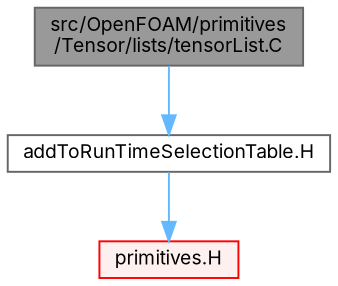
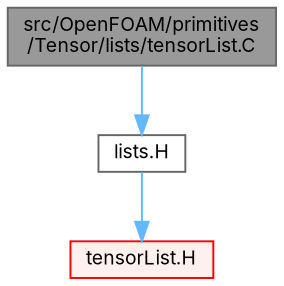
  digraph {
    fontname=Inter
    node [fontname=Inter fontsize=10 shape=box style=filled]
    edge [color=steelblue1 fontname=Inter fontsize=10 labelfontname=Helvetica labelfontsize=10 style=solid]
    n1 [color=gray40 fillcolor=grey60 fontcolor=black height=0.2 label="src/OpenFOAM/primitives\l/Tensor/lists/tensorList.C" width=0.4]
-   n2 [color=grey40 fillcolor=white height=0.2 label="addToRunTimeSelectionTable.H" width=0.4]
-   n3 [color=red fillcolor="#FFF0F0" height=0.2 label="primitives.H" width=0.4]
+   n2 [color=grey40 fillcolor=white height=0.2 label="lists.H" width=0.4]
+   n3 [color=red fillcolor="#FFF0F0" height=0.2 label="tensorList.H" width=0.4]
    n1 -> n2
    n2 -> n3
  }
